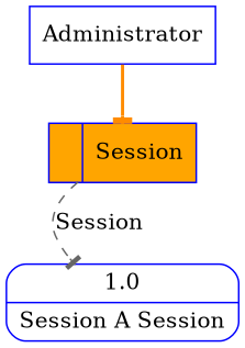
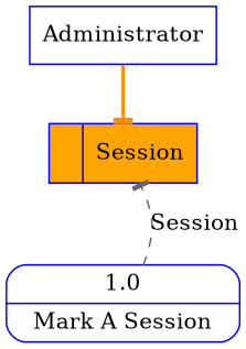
  digraph {
    fontname="DejaVu Serif"
    node [color=blue fillcolor=white fontname="DejaVu Serif" style=filled]
    edge [arrowhead=tee fontname="DejaVu Serif"]
    n1 [fillcolor=orange label="<f0>  |<f1> Session " shape=record]
    n2 [label=Administrator shape=box]
-   n3 [label="{<f0> 1.0|<f1> Session A Session }" shape=Mrecord]
+   n3 [label="{<f0> 1.0|<f1> Mark A Session }" shape=Mrecord]
    n2 -> n1 [color=darkorange style=bold]
-   n1 -> n3 [color=gray40 label=Session style=dashed]
+   n3 -> n1 [color=gray40 label=Session style=dashed]
  }
